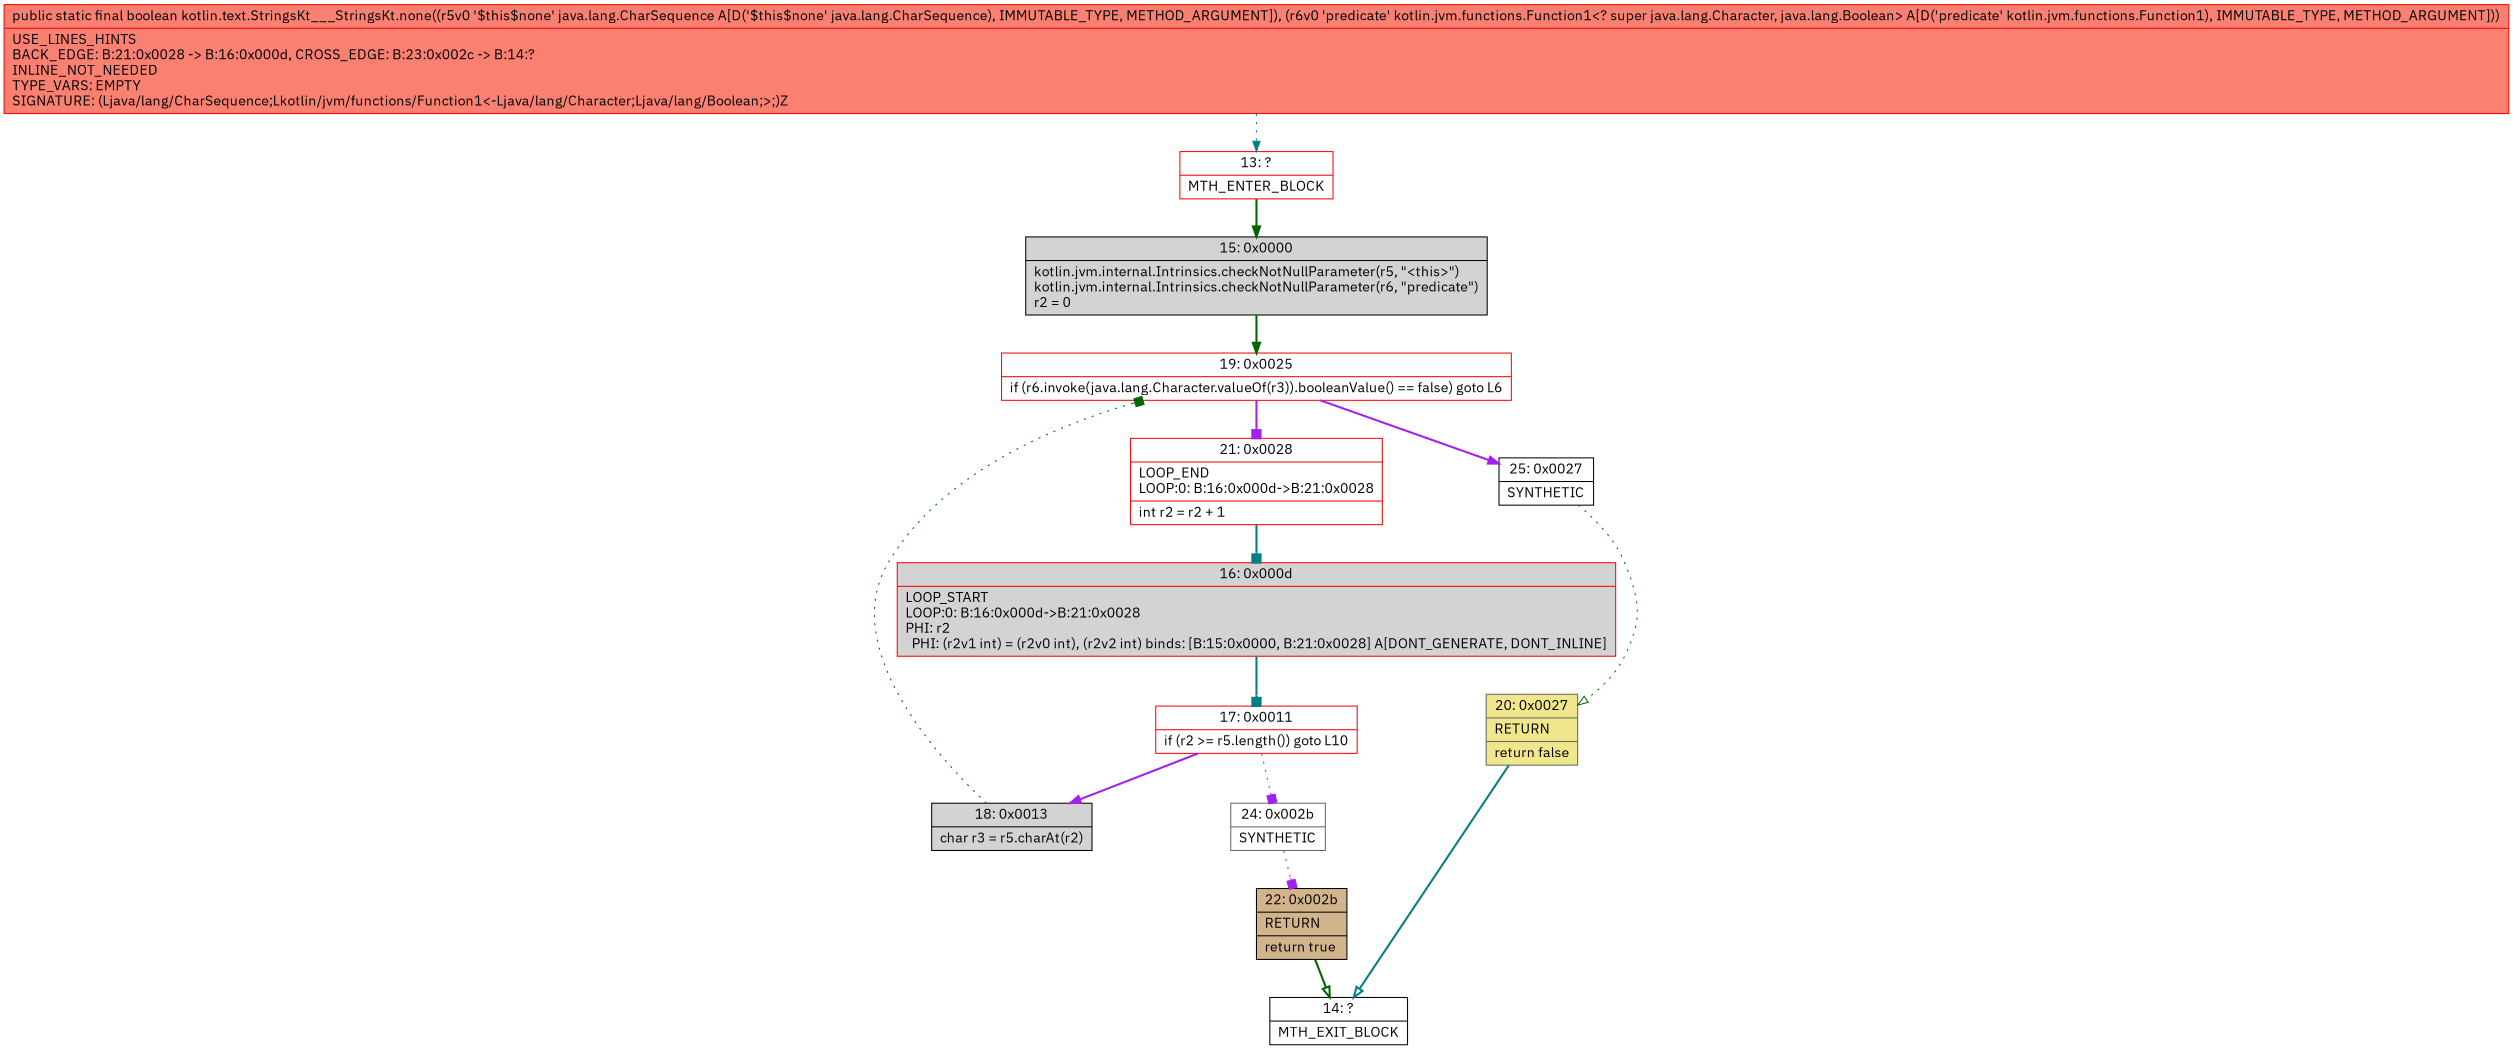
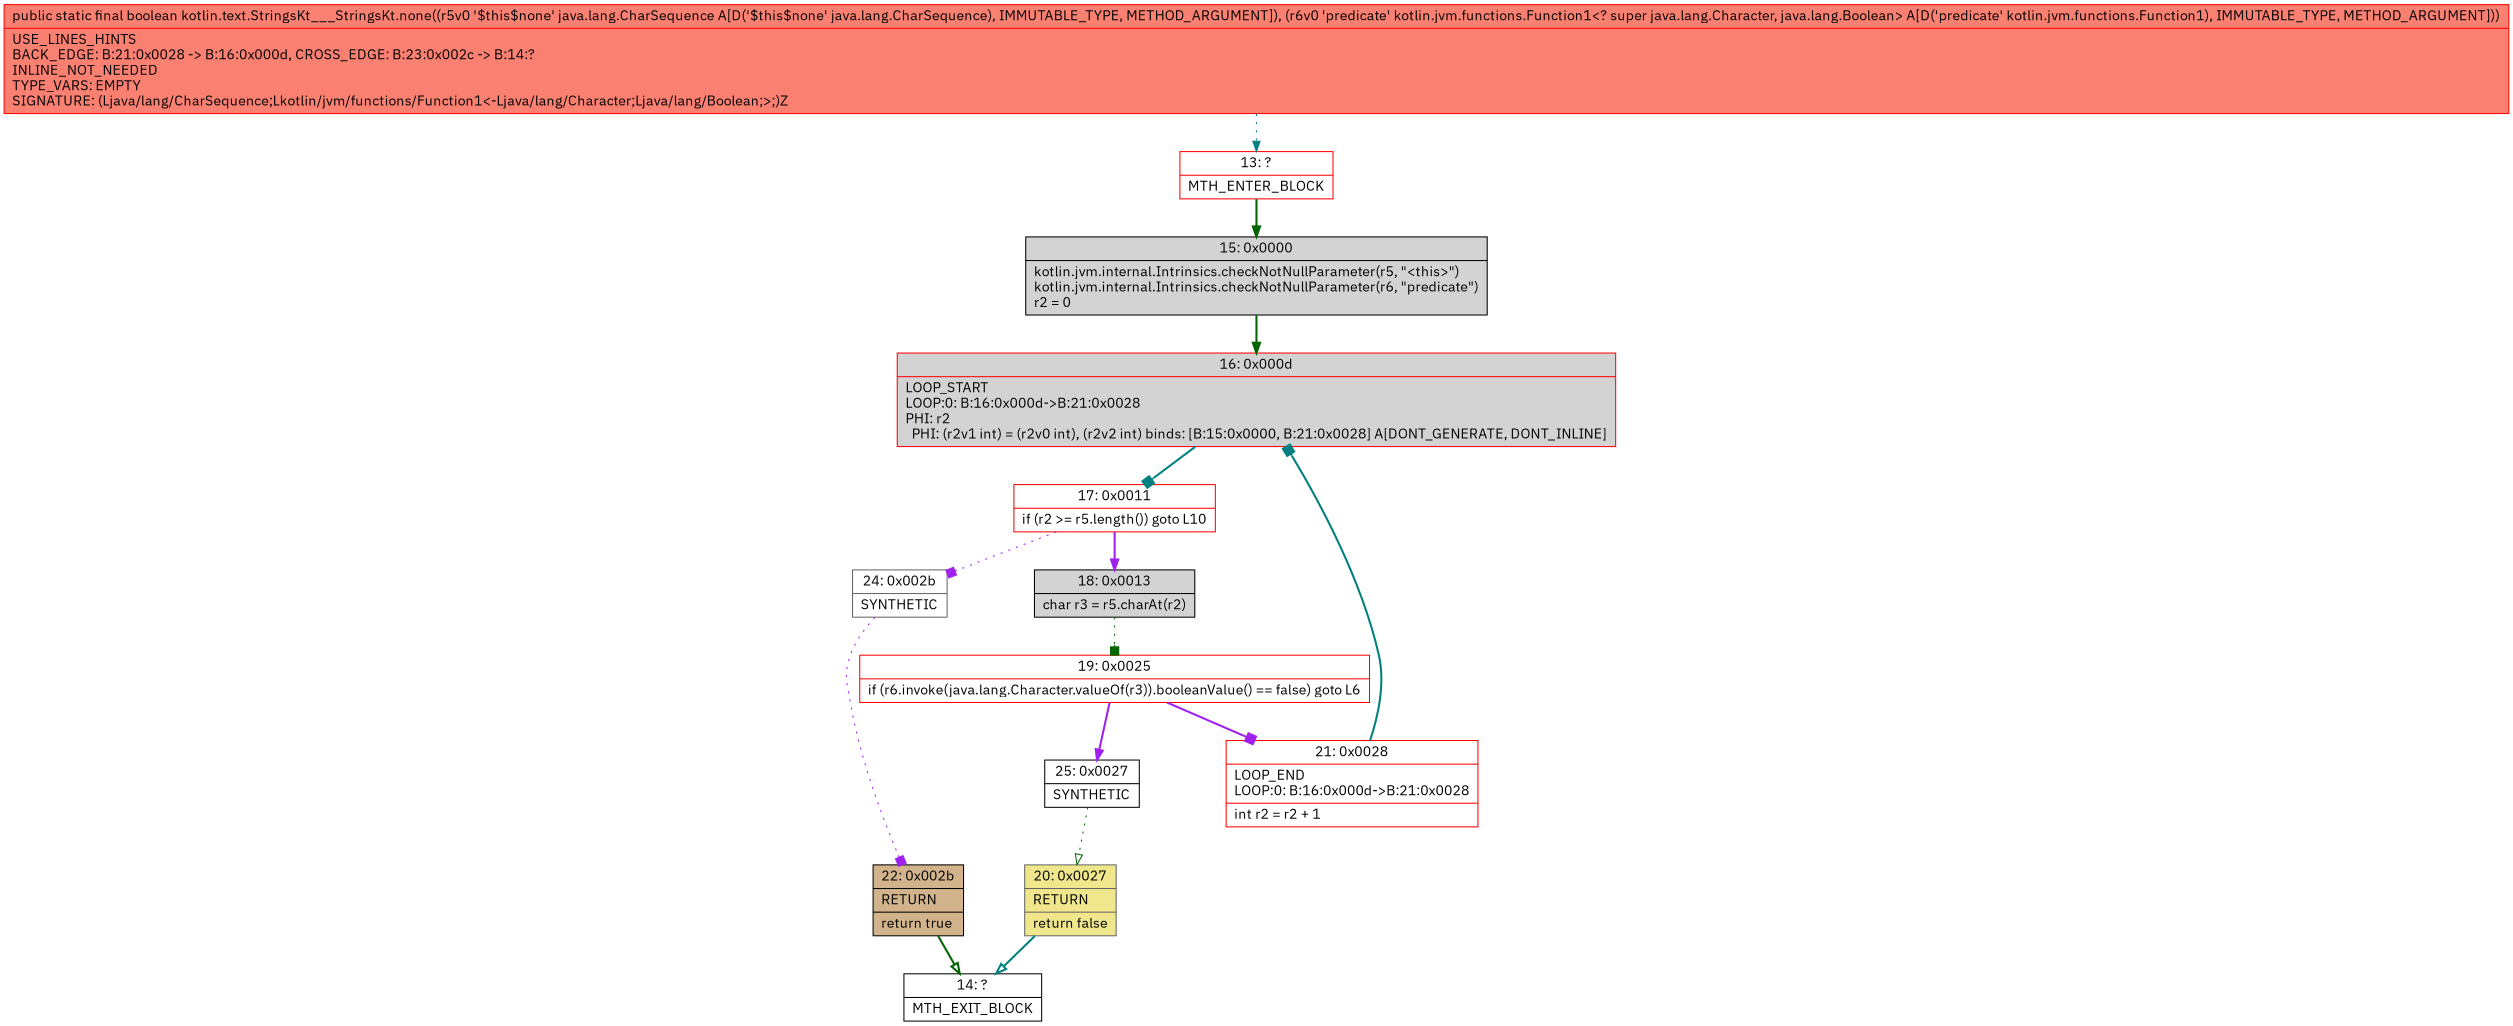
  digraph {
    fontname="IBM Plex Sans"
    node [color=red fillcolor=white fontname="IBM Plex Sans" shape=record style=filled]
    edge [arrowhead=box color=darkgreen fontname="IBM Plex Sans" style=bold]
    n1 [label="{13\:\ ?|MTH_ENTER_BLOCK\l}"]
    n2 [color=black fillcolor=lightgrey label="{15\:\ 0x0000|kotlin.jvm.internal.Intrinsics.checkNotNullParameter(r5, \"\<this\>\")\lkotlin.jvm.internal.Intrinsics.checkNotNullParameter(r6, \"predicate\")\lr2 = 0\l}"]
    n3 [fillcolor=lightgrey label="{16\:\ 0x000d|LOOP_START\lLOOP:0: B:16:0x000d\-\>B:21:0x0028\lPHI: r2 \l  PHI: (r2v1 int) = (r2v0 int), (r2v2 int) binds: [B:15:0x0000, B:21:0x0028] A[DONT_GENERATE, DONT_INLINE]\l}"]
    n4 [label="{17\:\ 0x0011|if (r2 \>= r5.length()) goto L10\l}"]
    n5 [color=black fillcolor=lightgrey label="{18\:\ 0x0013|char r3 = r5.charAt(r2)\l}"]
    n6 [color=gray40 label="{24\:\ 0x002b|SYNTHETIC\l}"]
    n7 [label="{19\:\ 0x0025|if (r6.invoke(java.lang.Character.valueOf(r3)).booleanValue() == false) goto L6\l}"]
    n8 [color=black fillcolor=tan label="{22\:\ 0x002b|RETURN\l|return true\l}"]
    n9 [label="{21\:\ 0x0028|LOOP_END\lLOOP:0: B:16:0x000d\-\>B:21:0x0028\l|int r2 = r2 + 1\l}"]
    n10 [color=black label="{25\:\ 0x0027|SYNTHETIC\l}"]
    n11 [color=gray40 fillcolor=khaki label="{20\:\ 0x0027|RETURN\l|return false\l}"]
    n12 [color=black label="{14\:\ ?|MTH_EXIT_BLOCK\l}"]
    n13 [fillcolor=salmon label="{public static final boolean kotlin.text.StringsKt___StringsKt.none((r5v0 '$this$none' java.lang.CharSequence A[D('$this$none' java.lang.CharSequence), IMMUTABLE_TYPE, METHOD_ARGUMENT]), (r6v0 'predicate' kotlin.jvm.functions.Function1\<? super java.lang.Character, java.lang.Boolean\> A[D('predicate' kotlin.jvm.functions.Function1), IMMUTABLE_TYPE, METHOD_ARGUMENT]))  | USE_LINES_HINTS\lBACK_EDGE: B:21:0x0028 \-\> B:16:0x000d, CROSS_EDGE: B:23:0x002c \-\> B:14:?\lINLINE_NOT_NEEDED\lTYPE_VARS: EMPTY\lSIGNATURE: (Ljava\/lang\/CharSequence;Lkotlin\/jvm\/functions\/Function1\<\-Ljava\/lang\/Character;Ljava\/lang\/Boolean;\>;)Z\l}"]
    n1 -> n2 [arrowhead=normal]
-   n2 -> n7 [arrowhead=normal]
+   n2 -> n3 [arrowhead=normal]
    n3 -> n4 [color=teal]
    n4 -> n5 [arrowhead=normal color=purple]
    n4 -> n6 [color=purple style=dotted]
    n5 -> n7 [style=dotted]
    n6 -> n8 [color=purple style=dotted]
    n7 -> n9 [color=purple]
    n7 -> n10 [arrowhead=normal color=purple]
    n8 -> n12 [arrowhead=onormal]
    n9 -> n3 [color=teal]
    n10 -> n11 [arrowhead=onormal style=dotted]
    n11 -> n12 [arrowhead=onormal color=teal]
    n13 -> n1 [arrowhead=normal color=teal style=dotted]
  }
